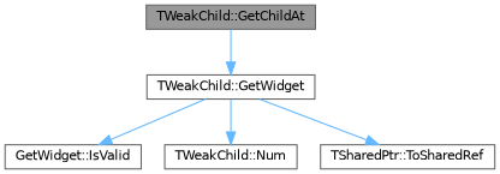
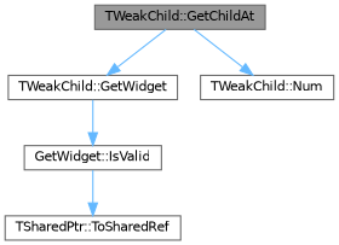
  digraph {
    rankdir=TB
    node [color=grey40 fillcolor=white fontname=Helvetica fontsize=10 shape=box style=filled]
    edge [color=steelblue1 fontname=Helvetica fontsize=10 labelfontname=Helvetica labelfontsize=10 style=solid]
    n1 [color=gray40 fillcolor=grey60 fontcolor=black height=0.2 label="TWeakChild::GetChildAt" width=0.4]
    n2 [height=0.2 label="TWeakChild::GetWidget" width=0.4]
    n3 [height=0.2 label="GetWidget::IsValid" width=0.4]
    n4 [height=0.2 label="TWeakChild::Num" width=0.4]
    n5 [height=0.2 label="TSharedPtr::ToSharedRef" width=0.4]
    n1 -> n2
    n2 -> n3
-   n2 -> n4
-   n2 -> n5
+   n1 -> n4
+   n3 -> n5
  }
